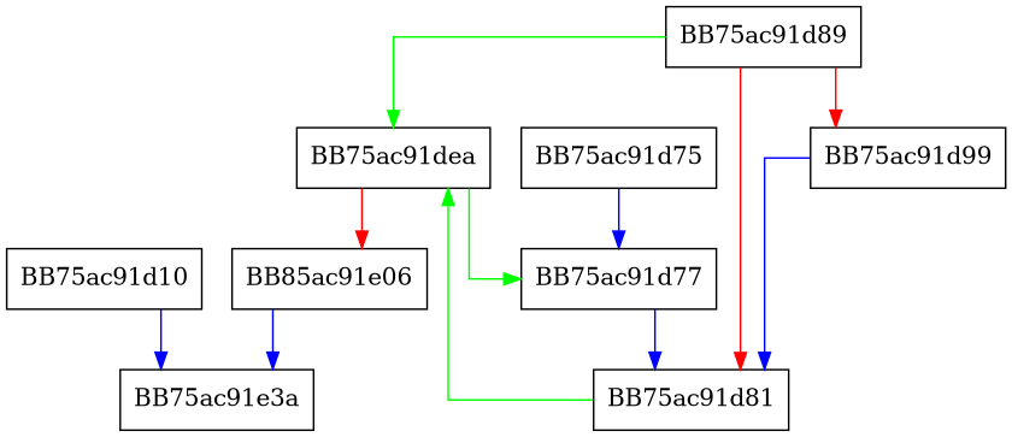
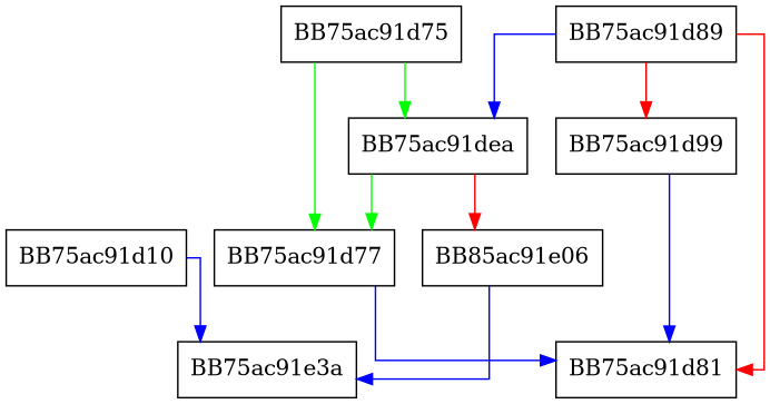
  digraph {
    splines=ortho
    node [shape=box]
    edge [color=blue]
    BB75ac91d10
    BB75ac91e3a
    n3 [label=BB85ac91e06]
    BB75ac91d75
    BB75ac91d77
    BB75ac91d81
    BB75ac91dea
    BB75ac91d89
    BB75ac91d99
    BB75ac91d10 -> BB75ac91e3a
    n3 -> BB75ac91e3a
-   BB75ac91d75 -> BB75ac91d77
+   BB75ac91d75 -> BB75ac91d77 [color=green]
    BB75ac91d77 -> BB75ac91d81
-   BB75ac91d81 -> BB75ac91dea [color=green]
+   BB75ac91d75 -> BB75ac91dea [color=green]
    BB75ac91dea -> n3 [color=red]
    BB75ac91dea -> BB75ac91d77 [color=green]
    BB75ac91d89 -> BB75ac91d81 [color=red]
-   BB75ac91d89 -> BB75ac91dea [color=green]
+   BB75ac91d89 -> BB75ac91dea
    BB75ac91d89 -> BB75ac91d99 [color=red]
    BB75ac91d99 -> BB75ac91d81
  }
